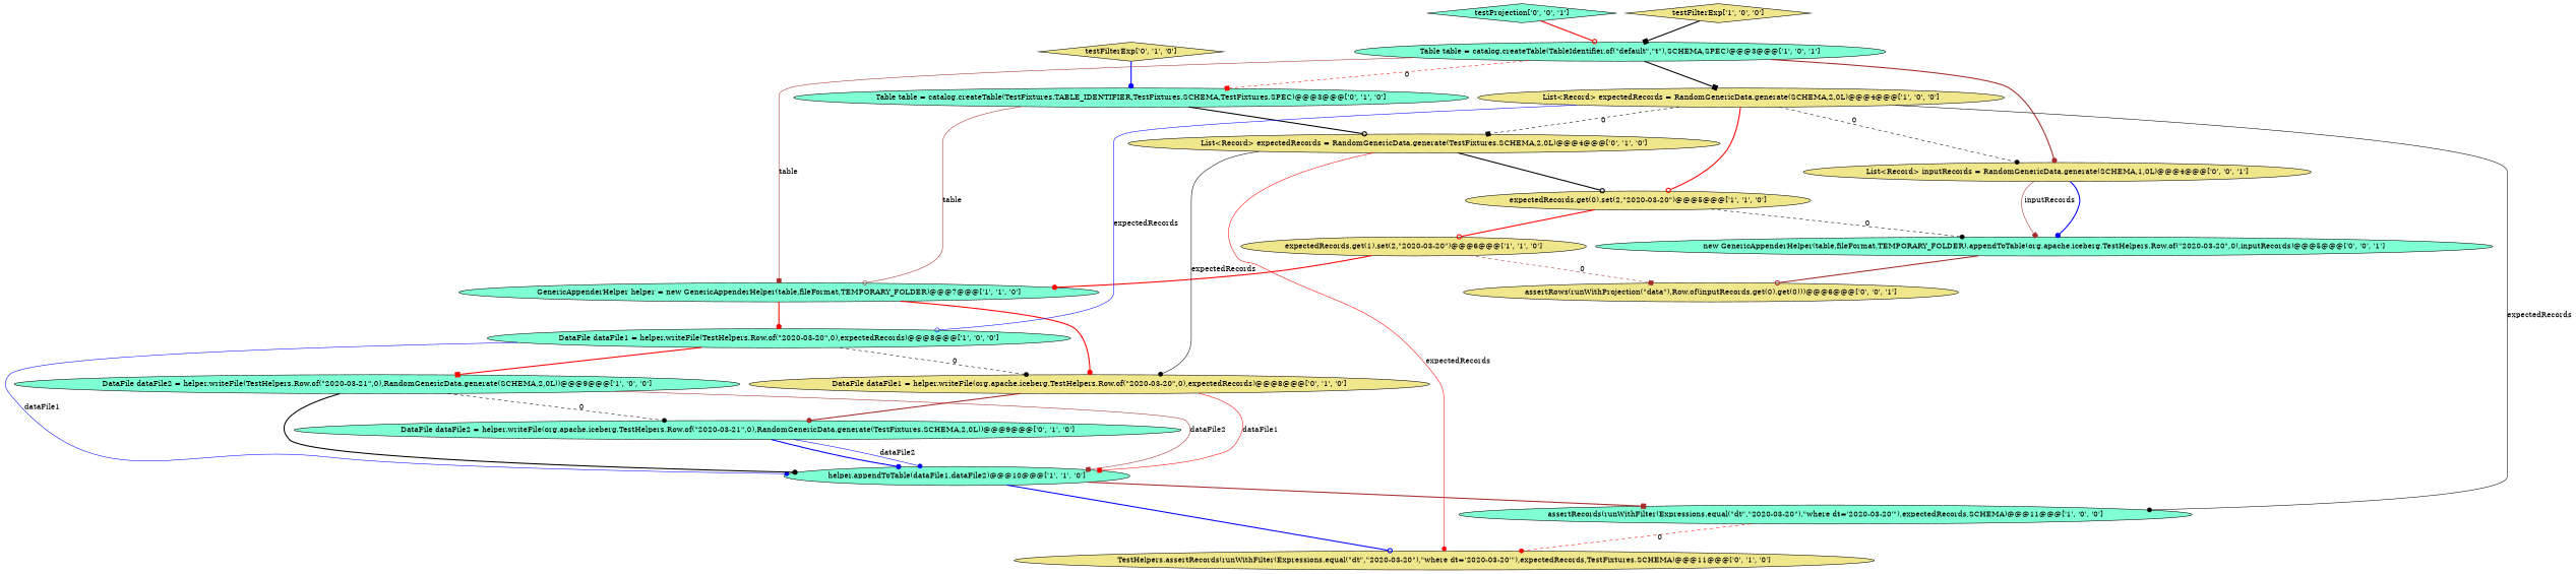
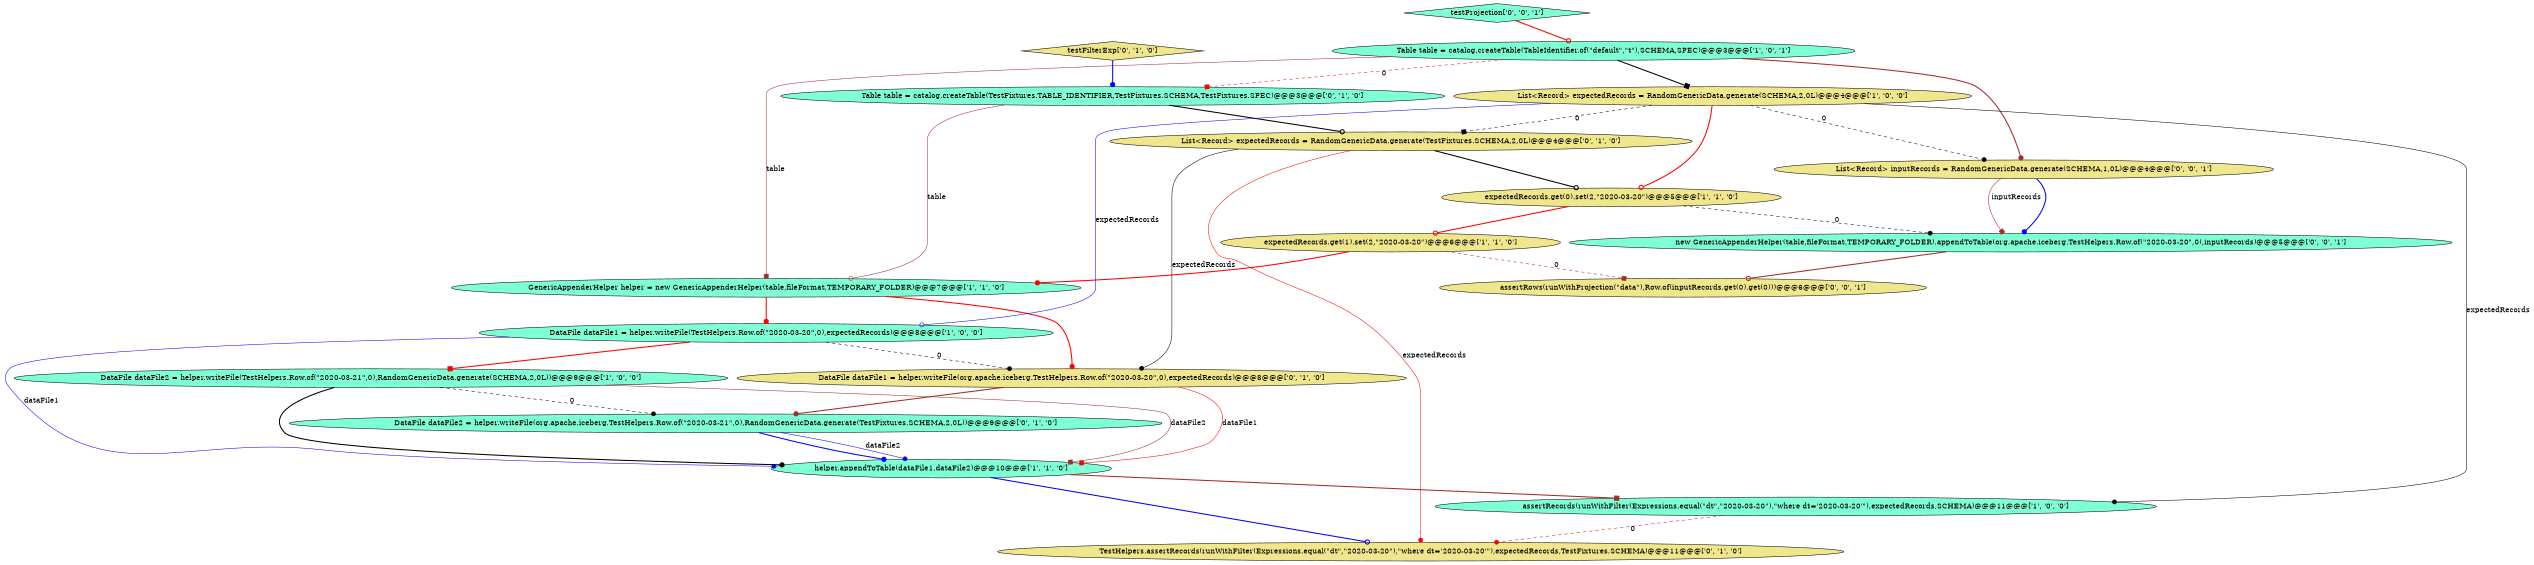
  digraph {
    node [fillcolor=khaki shape=ellipse style=filled]
    edge [style=bold color=black arrowhead=dot]
    n1 [label="testFilterExp['0', '1', '0']" shape=diamond]
    n2 [fillcolor=aquamarine label="Table table = catalog.createTable(TestFixtures.TABLE_IDENTIFIER,TestFixtures.SCHEMA,TestFixtures.SPEC)@@@3@@@['0', '1', '0']"]
    n3 [fillcolor=aquamarine label="GenericAppenderHelper helper = new GenericAppenderHelper(table,fileFormat,TEMPORARY_FOLDER)@@@7@@@['1', '1', '0']"]
    n4 [label="DataFile dataFile1 = helper.writeFile(org.apache.iceberg.TestHelpers.Row.of(\"2020-03-20\",0),expectedRecords)@@@8@@@['0', '1', '0']"]
    n5 [fillcolor=aquamarine label="DataFile dataFile1 = helper.writeFile(TestHelpers.Row.of(\"2020-03-20\",0),expectedRecords)@@@8@@@['1', '0', '0']"]
    n6 [fillcolor=aquamarine label="DataFile dataFile2 = helper.writeFile(org.apache.iceberg.TestHelpers.Row.of(\"2020-03-21\",0),RandomGenericData.generate(TestFixtures.SCHEMA,2,0L))@@@9@@@['0', '1', '0']"]
    n7 [fillcolor=aquamarine label="helper.appendToTable(dataFile1,dataFile2)@@@10@@@['1', '1', '0']"]
    n8 [fillcolor=aquamarine label="testProjection['0', '0', '1']" shape=diamond]
    n9 [fillcolor=aquamarine label="Table table = catalog.createTable(TableIdentifier.of(\"default\",\"t\"),SCHEMA,SPEC)@@@3@@@['1', '0', '1']"]
    n10 [label="List<Record> inputRecords = RandomGenericData.generate(SCHEMA,1,0L)@@@4@@@['0', '0', '1']"]
    n11 [fillcolor=aquamarine label="new GenericAppenderHelper(table,fileFormat,TEMPORARY_FOLDER).appendToTable(org.apache.iceberg.TestHelpers.Row.of(\"2020-03-20\",0),inputRecords)@@@5@@@['0', '0', '1']"]
    n12 [fillcolor=aquamarine label="DataFile dataFile2 = helper.writeFile(TestHelpers.Row.of(\"2020-03-21\",0),RandomGenericData.generate(SCHEMA,2,0L))@@@9@@@['1', '0', '0']"]
    n13 [label="expectedRecords.get(1).set(2,\"2020-03-20\")@@@6@@@['1', '1', '0']"]
    n14 [label="assertRows(runWithProjection(\"data\"),Row.of(inputRecords.get(0).get(0)))@@@6@@@['0', '0', '1']"]
    n15 [label="List<Record> expectedRecords = RandomGenericData.generate(SCHEMA,2,0L)@@@4@@@['1', '0', '0']"]
    n16 [label="List<Record> expectedRecords = RandomGenericData.generate(TestFixtures.SCHEMA,2,0L)@@@4@@@['0', '1', '0']"]
    n17 [label="expectedRecords.get(0).set(2,\"2020-03-20\")@@@5@@@['1', '1', '0']"]
    n18 [fillcolor=aquamarine label="assertRecords(runWithFilter(Expressions.equal(\"dt\",\"2020-03-20\"),\"where dt='2020-03-20'\"),expectedRecords,SCHEMA)@@@11@@@['1', '0', '0']"]
    n19 [label="TestHelpers.assertRecords(runWithFilter(Expressions.equal(\"dt\",\"2020-03-20\"),\"where dt='2020-03-20'\"),expectedRecords,TestFixtures.SCHEMA)@@@11@@@['0', '1', '0']"]
-   n20 [label="testFilterExp['1', '0', '0']" shape=diamond]
    n1 -> n2 [color=blue]
    n2 -> n3 [label=table style=solid color=brown arrowhead=odot]
    n2 -> n16 [arrowhead=odot]
    n3 -> n4 [color=red]
    n3 -> n5 [color=red]
    n4 -> n6 [color=brown]
    n4 -> n7 [label=dataFile1 style=solid color=red arrowhead=box]
    n5 -> n4 [label=0 style=dashed]
    n5 -> n7 [label=dataFile1 style=solid color=blue]
    n5 -> n12 [color=red arrowhead=box]
    n6 -> n7 [label=dataFile2 style=solid color=blue]
    n6 -> n7 [color=blue]
    n7 -> n18 [color=brown arrowhead=box]
    n7 -> n19 [color=blue arrowhead=odot]
    n8 -> n9 [color=red arrowhead=odot]
    n9 -> n2 [label=0 style=dashed color=red arrowhead=box]
    n9 -> n3 [label=table style=solid color=brown arrowhead=box]
    n9 -> n10 [color=brown]
    n9 -> n15 [arrowhead=box]
    n10 -> n11 [color=blue]
    n10 -> n11 [label=inputRecords style=solid color=brown arrowhead=box]
    n11 -> n14 [color=brown arrowhead=odot]
    n12 -> n6 [label=0 style=dashed]
    n12 -> n7 [label=dataFile2 style=solid color=brown arrowhead=box]
    n12 -> n7
    n13 -> n3 [color=red]
    n13 -> n14 [label=0 style=dashed color=brown arrowhead=box]
    n15 -> n5 [label=expectedRecords style=solid color=blue arrowhead=odot]
    n15 -> n10 [label=0 style=dashed]
    n15 -> n16 [label=0 style=dashed arrowhead=box]
    n15 -> n17 [color=red arrowhead=odot]
    n15 -> n18 [label=expectedRecords style=solid]
    n16 -> n4 [label=expectedRecords style=solid]
    n16 -> n17 [arrowhead=odot]
    n16 -> n19 [label=expectedRecords style=solid color=red]
    n17 -> n11 [label=0 style=dashed]
    n17 -> n13 [color=red arrowhead=odot]
    n18 -> n19 [label=0 style=dashed color=red]
-   n20 -> n9 [arrowhead=box]
  }
